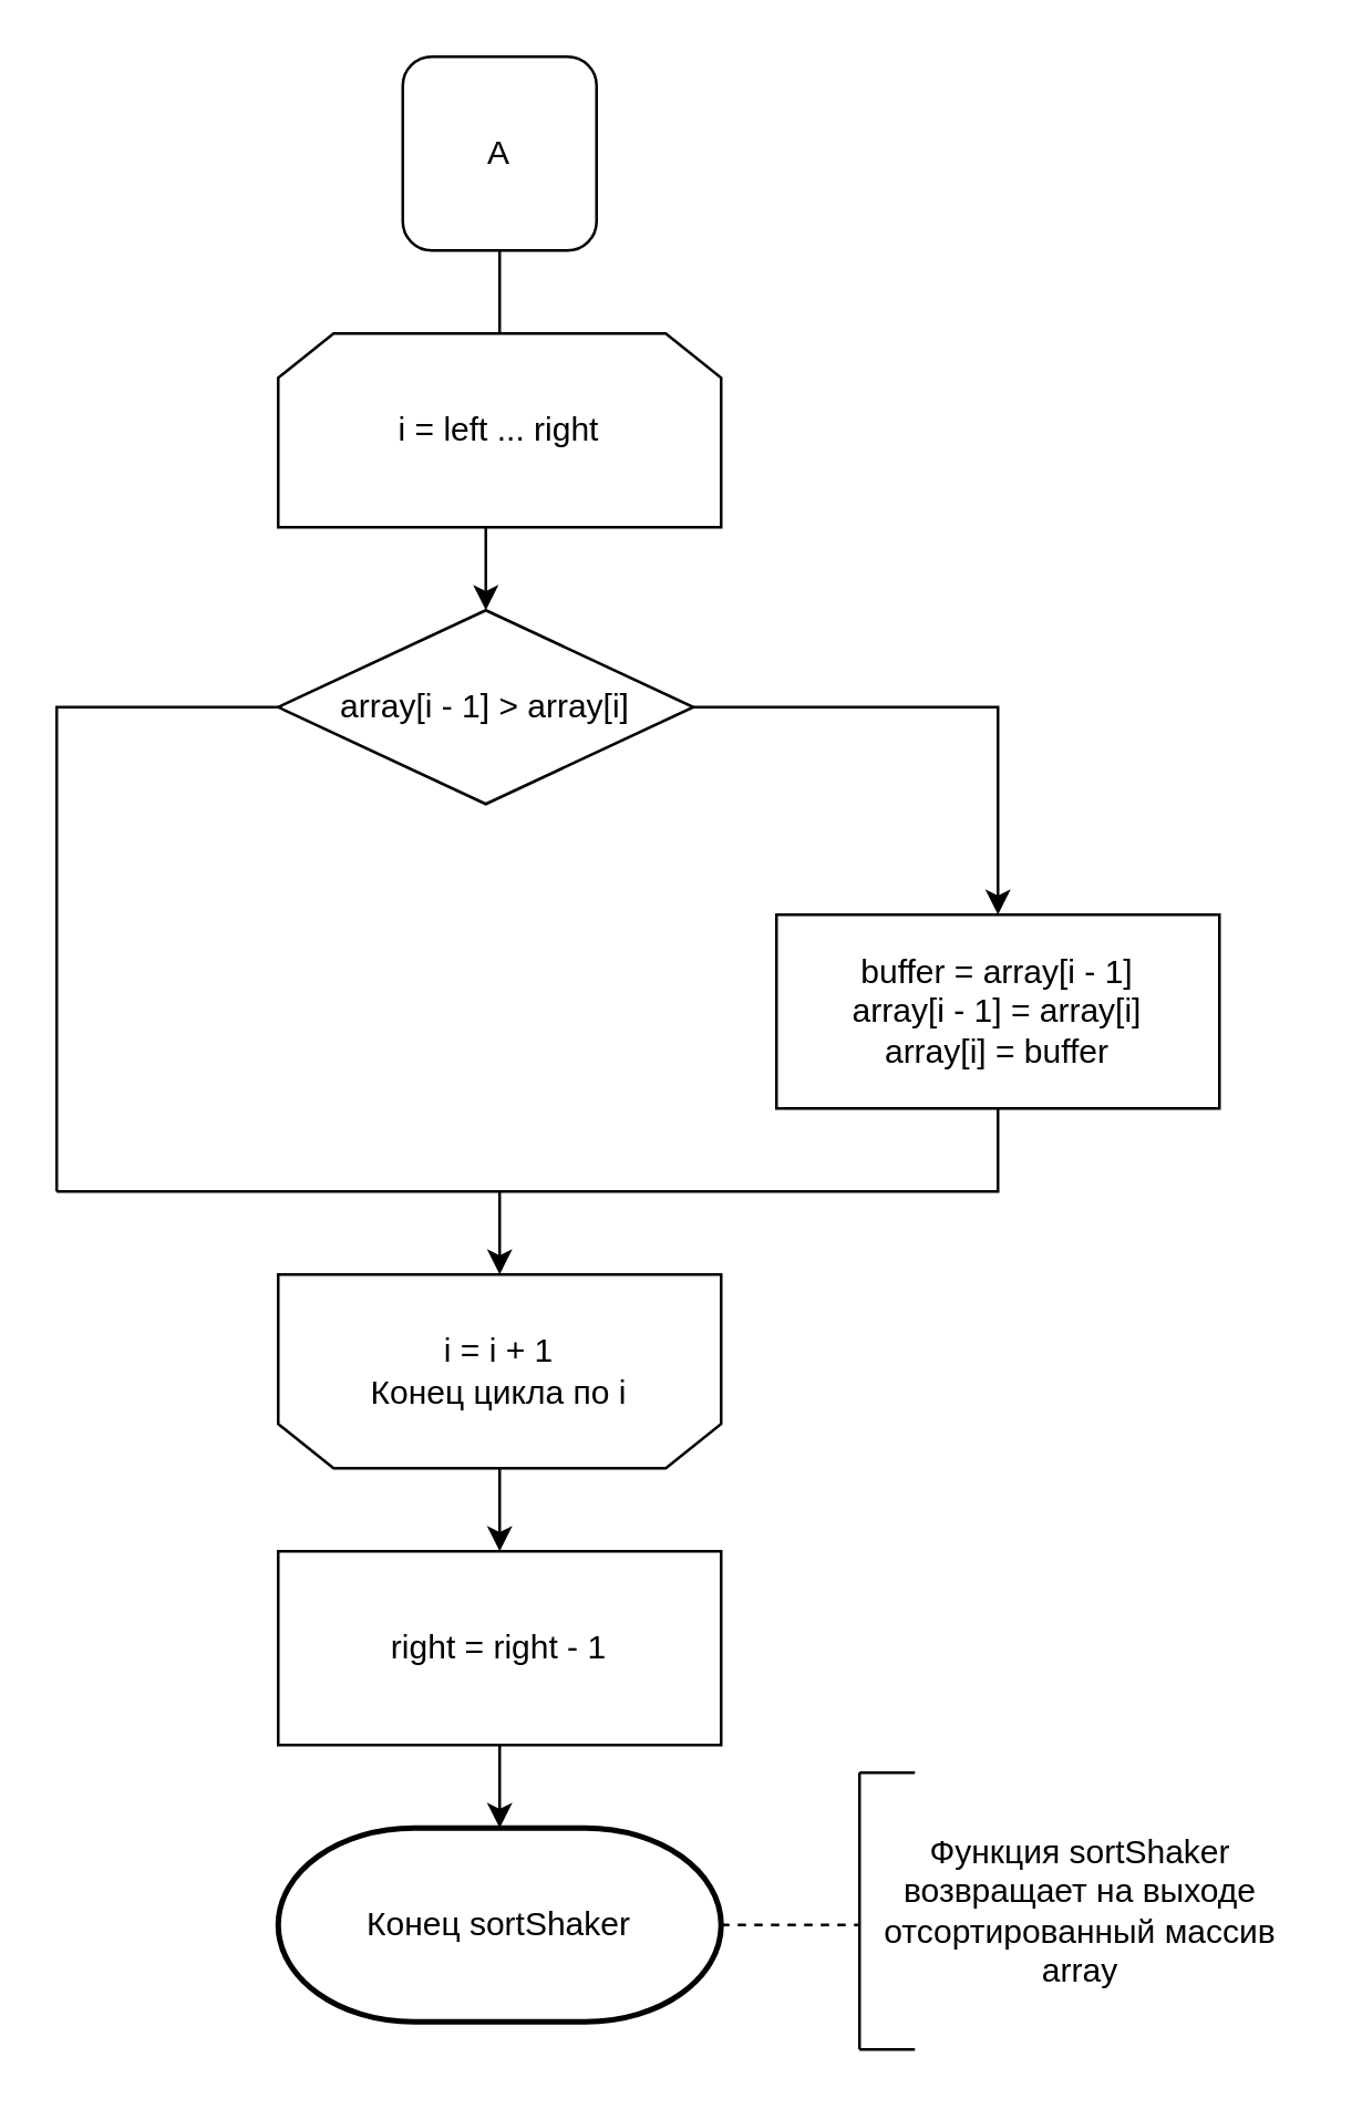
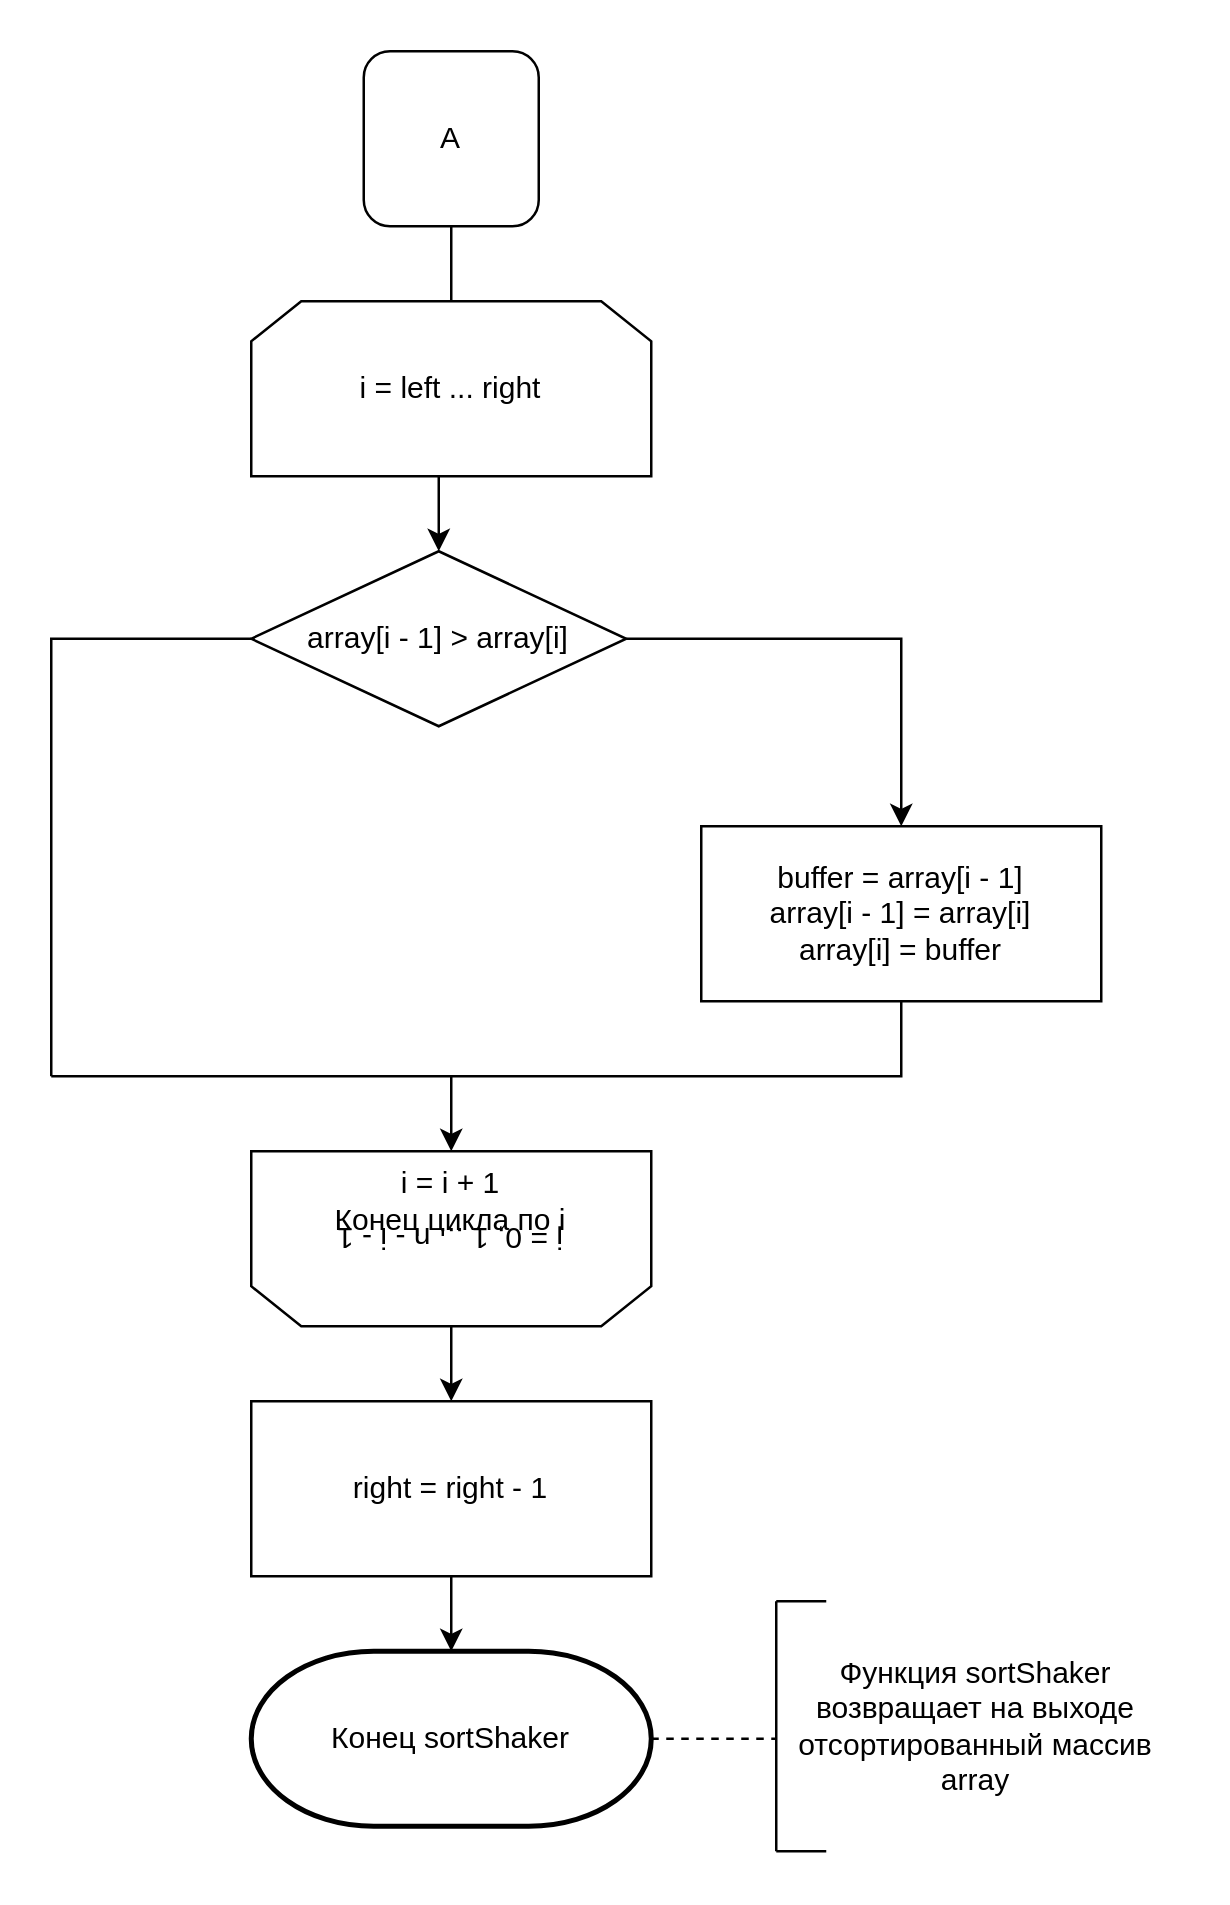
  <mxCell id="0" />
  <mxCell id="1" parent="0" />
  <mxCell id="2" value="Конец sortShaker" style="strokeWidth=2;html=1;shape=mxgraph.flowchart.terminator;whiteSpace=wrap;" vertex="1" parent="1"><mxGeometry x="100" y="660" width="160" height="70" as="geometry" /></mxCell>
  <mxCell id="3" value="" style="endArrow=none;dashed=1;html=1;exitX=1;exitY=0.5;exitDx=0;exitDy=0;exitPerimeter=0;" edge="1" parent="1"><mxGeometry width="50" height="50" relative="1" as="geometry"><mxPoint x="260" y="695" as="sourcePoint" /><mxPoint x="310" y="695" as="targetPoint" /></mxGeometry></mxCell>
  <mxCell id="4" value="" style="endArrow=none;html=1;" edge="1" parent="1"><mxGeometry width="50" height="50" relative="1" as="geometry"><mxPoint x="310" y="740" as="sourcePoint" /><mxPoint x="310" y="640" as="targetPoint" /></mxGeometry></mxCell>
  <mxCell id="5" value="" style="endArrow=none;html=1;" edge="1" parent="1"><mxGeometry width="50" height="50" relative="1" as="geometry"><mxPoint x="310" y="640" as="sourcePoint" /><mxPoint x="330" y="640" as="targetPoint" /></mxGeometry></mxCell>
  <mxCell id="6" value="" style="endArrow=none;html=1;" edge="1" parent="1"><mxGeometry width="50" height="50" relative="1" as="geometry"><mxPoint x="310" y="740" as="sourcePoint" /><mxPoint x="330" y="740" as="targetPoint" /></mxGeometry></mxCell>
  <mxCell id="7" value="Функция sortShaker возвращает на выходе отсортированный массив&lt;br&gt;array" style="text;html=1;strokeColor=none;fillColor=none;align=center;verticalAlign=middle;whiteSpace=wrap;rounded=0;" vertex="1" parent="1"><mxGeometry x="310" y="640" width="160" height="100" as="geometry" /></mxCell>
  <mxCell id="8" value="" style="endArrow=classic;html=1;strokeColor=#000000;exitX=0.5;exitY=1;exitDx=0;exitDy=0;entryX=0.5;entryY=0;entryDx=0;entryDy=0;" edge="1" parent="1"><mxGeometry width="50" height="50" relative="1" as="geometry"><mxPoint x="175" y="190" as="sourcePoint" /><mxPoint x="175" y="220" as="targetPoint" /></mxGeometry></mxCell>
  <mxCell id="9" value="i = left ... right" style="shape=loopLimit;whiteSpace=wrap;html=1;shadow=0;sketch=0;strokeColor=#000000;" vertex="1" parent="1"><mxGeometry x="100" y="120" width="160" height="70" as="geometry" /></mxCell>
  <mxCell id="10" value="array[i - 1] &amp;gt; array[i]" style="rhombus;whiteSpace=wrap;html=1;shadow=0;sketch=0;strokeColor=#000000;fillColor=#ffffff;" vertex="1" parent="1"><mxGeometry x="100" y="220" width="150" height="70" as="geometry" /></mxCell>
  <mxCell id="11" value="" style="endArrow=classic;html=1;strokeColor=#000000;exitX=1;exitY=0.5;exitDx=0;exitDy=0;rounded=0;" edge="1" parent="1" source="10"><mxGeometry width="50" height="50" relative="1" as="geometry"><mxPoint x="280" y="340" as="sourcePoint" /><mxPoint x="360" y="330" as="targetPoint" /><Array as="points"><mxPoint x="360" y="255" /></Array></mxGeometry></mxCell>
  <mxCell id="12" value="buffer = array[i - 1]&lt;br&gt;array[i - 1] = array[i]&lt;br&gt;array[i] = buffer" style="rounded=0;whiteSpace=wrap;html=1;shadow=0;sketch=0;strokeColor=#000000;" vertex="1" parent="1"><mxGeometry x="280" y="330" width="160" height="70" as="geometry" /></mxCell>
  <mxCell id="13" value="" style="endArrow=none;html=1;strokeColor=#000000;entryX=0;entryY=0.5;entryDx=0;entryDy=0;rounded=0;" edge="1" parent="1" target="10"><mxGeometry width="50" height="50" relative="1" as="geometry"><mxPoint x="20" y="430" as="sourcePoint" /><mxPoint x="100" y="350" as="targetPoint" /><Array as="points"><mxPoint x="20" y="255" /></Array></mxGeometry></mxCell>
  <mxCell id="14" value="" style="endArrow=none;html=1;strokeColor=#000000;entryX=0.5;entryY=1;entryDx=0;entryDy=0;rounded=0;" edge="1" parent="1" target="12"><mxGeometry width="50" height="50" relative="1" as="geometry"><mxPoint x="20" y="430" as="sourcePoint" /><mxPoint x="410" y="460" as="targetPoint" /><Array as="points"><mxPoint x="360" y="430" /></Array></mxGeometry></mxCell>
  <mxCell id="15" value="" style="endArrow=classic;html=1;strokeColor=#000000;" edge="1" parent="1"><mxGeometry width="50" height="50" relative="1" as="geometry"><mxPoint x="180" y="430" as="sourcePoint" /><mxPoint x="180" y="460" as="targetPoint" /></mxGeometry></mxCell>
  <mxCell id="16" value="j = 0, 1 ... n - i - 1" style="shape=loopLimit;whiteSpace=wrap;html=1;shadow=0;sketch=0;strokeColor=#000000;rotation=-180;size=20;" vertex="1" parent="1"><mxGeometry x="100" y="460" width="160" height="70" as="geometry" /></mxCell>
- <mxCell id="17" value="i = i + 1&lt;br&gt;Конец цикла по i" style="text;html=1;align=center;verticalAlign=middle;whiteSpace=wrap;rounded=0;shadow=0;sketch=0;fillColor=#ffffff;" vertex="1" parent="1"><mxGeometry x="120" y="485" width="120" height="20" as="geometry" /></mxCell>
+ <mxCell id="17" value="i = i + 1&lt;br&gt;Конец цикла по i" style="text;html=1;align=center;verticalAlign=middle;whiteSpace=wrap;rounded=0;shadow=0;sketch=0;fillColor=#ffffff;" vertex="1" parent="1"><mxGeometry x="120" y="470" width="120" height="20" as="geometry" /></mxCell>
  <mxCell id="18" value="" style="endArrow=classic;html=1;strokeColor=#000000;exitX=0.5;exitY=0;exitDx=0;exitDy=0;" edge="1" parent="1" source="16"><mxGeometry width="50" height="50" relative="1" as="geometry"><mxPoint x="200" y="640" as="sourcePoint" /><mxPoint x="180" y="560" as="targetPoint" /></mxGeometry></mxCell>
  <mxCell id="19" value="right = right - 1" style="rounded=0;whiteSpace=wrap;html=1;shadow=0;sketch=0;strokeColor=#000000;fillColor=#ffffff;" vertex="1" parent="1"><mxGeometry x="100" y="560" width="160" height="70" as="geometry" /></mxCell>
  <mxCell id="20" value="" style="endArrow=classic;html=1;strokeColor=#000000;exitX=0.5;exitY=1;exitDx=0;exitDy=0;entryX=0.5;entryY=1;entryDx=0;entryDy=0;" edge="1" parent="1" source="19"><mxGeometry width="50" height="50" relative="1" as="geometry"><mxPoint x="350" y="690" as="sourcePoint" /><mxPoint x="180" y="660" as="targetPoint" /></mxGeometry></mxCell>
  <mxCell id="21" value="A" style="whiteSpace=wrap;html=1;aspect=fixed;rounded=1;" vertex="1" parent="1"><mxGeometry x="145" y="20" width="70" height="70" as="geometry" /></mxCell>
  <mxCell id="22" value="" style="endArrow=none;html=1;exitX=0.5;exitY=1;exitDx=0;exitDy=0;entryX=0.5;entryY=0;entryDx=0;entryDy=0;" edge="1" parent="1" source="21" target="9"><mxGeometry width="50" height="50" relative="1" as="geometry"><mxPoint x="460" y="140" as="sourcePoint" /><mxPoint x="510" y="90" as="targetPoint" /></mxGeometry></mxCell>
